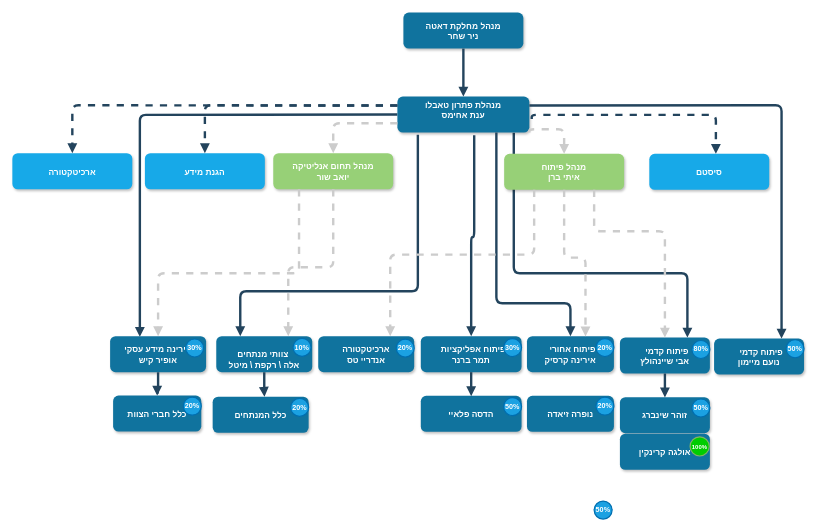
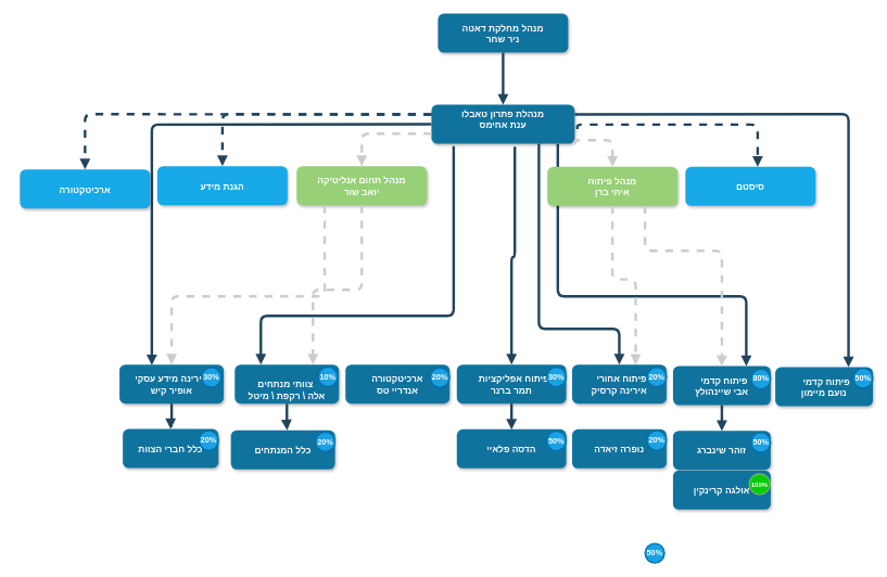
  <mxCell id="0" />
  <mxCell id="1" parent="0" />
  <mxCell id="2" value="" style="edgeStyle=elbowEdgeStyle;elbow=vertical;strokeWidth=4;endArrow=block;endFill=1;fontStyle=1;strokeColor=#23445D;entryX=0.75;entryY=0;entryDx=0;entryDy=0;exitX=0.882;exitY=1.008;exitDx=0;exitDy=0;exitPerimeter=0;" edge="1" parent="1" source="7" target="32"><mxGeometry x="342" y="285.5" width="100" height="100" as="geometry"><mxPoint x="837" y="231" as="sourcePoint" /><mxPoint x="1065" y="575" as="targetPoint" /><Array as="points"><mxPoint x="1040" y="455" /><mxPoint x="1190" y="475" /><mxPoint x="1180" y="475" /><mxPoint x="930" y="585" /><mxPoint x="982" y="500.5" /></Array></mxGeometry></mxCell>
  <mxCell id="3" value="" style="edgeStyle=elbowEdgeStyle;elbow=vertical;strokeWidth=4;endArrow=block;endFill=1;fontStyle=1;strokeColor=#23445D;exitX=0;exitY=0.5;exitDx=0;exitDy=0;entryX=0.31;entryY=0.017;entryDx=0;entryDy=0;entryPerimeter=0;" edge="1" parent="1" source="7" target="43"><mxGeometry x="-39" y="304" width="100" height="100" as="geometry"><mxPoint x="643.1" y="185" as="sourcePoint" /><mxPoint x="220" y="545.98" as="targetPoint" /><Array as="points"><mxPoint x="390" y="191" /></Array></mxGeometry></mxCell>
  <mxCell id="4" value="הגנת מידע" style="rounded=1;fillColor=#17A9E8;strokeColor=none;shadow=1;gradientColor=none;fontStyle=1;fontColor=#FFFFFF;fontSize=14;" parent="1" vertex="1"><mxGeometry x="241" y="255" width="200" height="60" as="geometry" /></mxCell>
  <mxCell id="5" value="כלל המנתחים" style="rounded=1;fillColor=#10739E;strokeColor=none;shadow=1;gradientColor=none;fontStyle=1;fontColor=#FFFFFF;fontSize=14;" vertex="1" parent="1"><mxGeometry x="354" y="661" width="160" height="60" as="geometry" /></mxCell>
  <mxCell id="6" value="מנהל מחלקת דאטה&#10;ניר שחר" style="rounded=1;fillColor=#10739E;strokeColor=none;shadow=1;gradientColor=none;fontStyle=1;fontColor=#FFFFFF;fontSize=14;" parent="1" vertex="1"><mxGeometry x="672" y="20.5" width="200" height="60" as="geometry" /></mxCell>
  <mxCell id="7" value="מנהלת פתרון טאבלו&#10;ענת אחימס&#10;" style="rounded=1;fillColor=#10739E;strokeColor=none;shadow=1;gradientColor=none;fontStyle=1;fontColor=#FFFFFF;fontSize=14;" parent="1" vertex="1"><mxGeometry x="662" y="160.5" width="220" height="60" as="geometry" /></mxCell>
  <mxCell id="8" value="מנהל פיתוח&#10;איתי ברן" style="rounded=1;fillColor=#97D077;strokeColor=none;shadow=1;gradientColor=none;fontStyle=1;fontColor=#FFFFFF;fontSize=14;" parent="1" vertex="1"><mxGeometry x="840" y="256" width="200" height="60" as="geometry" /></mxCell>
  <mxCell id="9" value="&#10;צוותי מנתחים &#10;אלה \ רקפת \ מיטל" style="rounded=1;fillColor=#10739E;strokeColor=none;shadow=1;gradientColor=none;fontStyle=1;fontColor=#FFFFFF;fontSize=14;" parent="1" vertex="1"><mxGeometry x="360" y="560" width="160" height="60" as="geometry" /></mxCell>
  <mxCell id="10" value="  פיתוח אחורי&#10;אירינה קרסיק" style="rounded=1;fillColor=#10739E;strokeColor=none;shadow=1;gradientColor=none;fontStyle=1;fontColor=#FFFFFF;fontSize=14;" parent="1" vertex="1"><mxGeometry x="878" y="560" width="145" height="60" as="geometry" /></mxCell>
  <mxCell id="11" value="נופרה זיאדה" style="rounded=1;fillColor=#10739E;strokeColor=none;shadow=1;gradientColor=none;fontStyle=1;fontColor=#FFFFFF;fontSize=14;" parent="1" vertex="1"><mxGeometry x="878" y="659.5" width="145" height="60" as="geometry" /></mxCell>
  <mxCell id="12" value="ארכיטקטורה&#10;אנדריי טס" style="rounded=1;fillColor=#10739E;strokeColor=none;shadow=1;gradientColor=none;fontStyle=1;fontColor=#FFFFFF;fontSize=14;" parent="1" vertex="1"><mxGeometry x="530" y="560" width="160" height="60" as="geometry" /></mxCell>
  <mxCell id="13" value="" style="edgeStyle=elbowEdgeStyle;elbow=vertical;strokeWidth=4;endArrow=block;endFill=1;fontStyle=1;strokeColor=#23445D;" parent="1" source="6" target="7" edge="1"><mxGeometry x="22" y="165.5" width="100" height="100" as="geometry"><mxPoint x="22" y="80.5" as="sourcePoint" /><mxPoint x="122" y="-19.5" as="targetPoint" /></mxGeometry></mxCell>
  <mxCell id="14" value="" style="edgeStyle=elbowEdgeStyle;elbow=vertical;strokeWidth=4;endArrow=block;endFill=1;fontStyle=1;strokeColor=#23445D;exitX=0.155;exitY=1.058;exitDx=0;exitDy=0;entryX=0.25;entryY=0;entryDx=0;entryDy=0;exitPerimeter=0;" parent="1" source="7" target="9" edge="1"><mxGeometry x="-39" y="304" width="100" height="100" as="geometry"><mxPoint x="662" y="255" as="sourcePoint" /><mxPoint x="484.04" y="591.02" as="targetPoint" /><Array as="points"><mxPoint x="540" y="485" /></Array></mxGeometry></mxCell>
- <mxCell id="15" value="ארכיטקטורה" style="rounded=1;fillColor=#17A9E8;strokeColor=none;shadow=1;gradientColor=none;fontStyle=1;fontColor=#FFFFFF;fontSize=14;" parent="1" vertex="1"><mxGeometry x="20" y="255" width="200" height="60" as="geometry" /></mxCell>
+ <mxCell id="15" value="ארכיטקטורה" style="rounded=1;fillColor=#17A9E8;strokeColor=none;shadow=1;gradientColor=none;fontStyle=1;fontColor=#FFFFFF;fontSize=14;" parent="1" vertex="1"><mxGeometry x="30" y="260" width="200" height="60" as="geometry" /></mxCell>
  <mxCell id="16" value="" style="edgeStyle=elbowEdgeStyle;elbow=vertical;strokeWidth=4;endArrow=block;endFill=1;fontStyle=1;dashed=1;strokeColor=#23445D;entryX=0.5;entryY=0;entryDx=0;entryDy=0;exitX=0;exitY=0.25;exitDx=0;exitDy=0;" parent="1" source="7" target="15" edge="1"><mxGeometry x="-710" y="219.5" width="100" height="100" as="geometry"><mxPoint x="770" y="225" as="sourcePoint" /><mxPoint x="640" y="325" as="targetPoint" /><Array as="points"><mxPoint x="460" y="175" /></Array></mxGeometry></mxCell>
  <mxCell id="17" value="" style="edgeStyle=elbowEdgeStyle;elbow=vertical;strokeWidth=4;endArrow=block;endFill=1;fontStyle=1;dashed=1;strokeColor=#23445D;entryX=0.5;entryY=0;entryDx=0;entryDy=0;exitX=0;exitY=0.25;exitDx=0;exitDy=0;" parent="1" source="7" target="4" edge="1"><mxGeometry x="-700" y="229.5" width="100" height="100" as="geometry"><mxPoint x="660" y="185" as="sourcePoint" /><mxPoint x="290" y="255" as="targetPoint" /><Array as="points"><mxPoint x="570" y="175" /><mxPoint x="590" y="195" /></Array></mxGeometry></mxCell>
- <mxCell id="18" value="סיסטם" style="rounded=1;fillColor=#17A9E8;strokeColor=none;shadow=1;gradientColor=none;fontStyle=1;fontColor=#FFFFFF;fontSize=14;" parent="1" vertex="1"><mxGeometry x="1082" y="256" width="200" height="60" as="geometry" /></mxCell>
+ <mxCell id="18" value="סיסטם" style="rounded=1;fillColor=#17A9E8;strokeColor=none;shadow=1;gradientColor=none;fontStyle=1;fontColor=#FFFFFF;fontSize=14;" parent="1" vertex="1"><mxGeometry x="1052" y="256" width="200" height="60" as="geometry" /></mxCell>
  <mxCell id="19" value="" style="edgeStyle=elbowEdgeStyle;elbow=vertical;strokeWidth=4;endArrow=block;endFill=1;fontStyle=1;dashed=1;strokeColor=#23445D;exitX=1.018;exitY=0.625;exitDx=0;exitDy=0;entryX=0.555;entryY=0;entryDx=0;entryDy=0;entryPerimeter=0;exitPerimeter=0;" parent="1" source="7" edge="1" target="18"><mxGeometry x="32" y="171.5" width="100" height="100" as="geometry"><mxPoint x="882" y="186.5" as="sourcePoint" /><mxPoint x="1182" y="265" as="targetPoint" /><Array as="points"><mxPoint x="1150" y="191" /></Array></mxGeometry></mxCell>
  <mxCell id="20" value="20%" style="ellipse;whiteSpace=wrap;html=1;aspect=fixed;fontStyle=1;fillColor=#1ba1e2;fontColor=#ffffff;strokeColor=#006EAF;strokeWidth=2;" parent="1" vertex="1"><mxGeometry x="993" y="661.75" width="30" height="30" as="geometry" /></mxCell>
  <mxCell id="21" value="50%" style="ellipse;whiteSpace=wrap;html=1;aspect=fixed;fontStyle=1;fillColor=#1ba1e2;fontColor=#ffffff;strokeColor=#006EAF;strokeWidth=2;direction=south;" parent="1" vertex="1"><mxGeometry x="990" y="835" width="30" height="30" as="geometry" /></mxCell>
  <mxCell id="22" value="20%" style="ellipse;whiteSpace=wrap;html=1;aspect=fixed;fontStyle=1;fillColor=#1ba1e2;fontColor=#ffffff;strokeColor=#006EAF;strokeWidth=2;" parent="1" vertex="1"><mxGeometry x="993" y="564" width="30" height="30" as="geometry" /></mxCell>
  <mxCell id="23" value="20%" style="ellipse;whiteSpace=wrap;html=1;aspect=fixed;fontStyle=1;fillColor=#1ba1e2;fontColor=#ffffff;strokeColor=#006EAF;strokeWidth=2;" parent="1" vertex="1"><mxGeometry x="660" y="565" width="30" height="30" as="geometry" /></mxCell>
  <mxCell id="24" value="" style="edgeStyle=elbowEdgeStyle;elbow=vertical;strokeWidth=4;endArrow=block;endFill=1;fontStyle=1;dashed=1;strokeColor=#CCCCCC;exitX=0.5;exitY=1;exitDx=0;exitDy=0;entryX=0.673;entryY=0.008;entryDx=0;entryDy=0;entryPerimeter=0;" parent="1" source="8" target="10" edge="1"><mxGeometry x="32" y="395.5" width="100" height="100" as="geometry"><mxPoint x="882" y="410.5" as="sourcePoint" /><mxPoint x="1100" y="365" as="targetPoint" /><Array as="points"><mxPoint x="950" y="429" /></Array></mxGeometry></mxCell>
  <mxCell id="25" value="" style="edgeStyle=elbowEdgeStyle;elbow=vertical;strokeWidth=4;endArrow=block;endFill=1;fontStyle=1;dashed=1;strokeColor=#CCCCCC;exitX=1;exitY=0.5;exitDx=0;exitDy=0;startArrow=none;entryX=1;entryY=0.5;entryDx=0;entryDy=0;" parent="1" edge="1"><mxGeometry x="-78" y="440.5" width="100" height="100" as="geometry"><mxPoint x="800" y="405" as="sourcePoint" /><mxPoint x="800" y="405" as="targetPoint" /><Array as="points" /></mxGeometry></mxCell>
  <mxCell id="26" value="" style="edgeStyle=elbowEdgeStyle;elbow=vertical;strokeWidth=4;endArrow=block;endFill=1;fontStyle=1;strokeColor=#23445D;entryX=0.5;entryY=0;entryDx=0;entryDy=0;exitX=0.75;exitY=1;exitDx=0;exitDy=0;" parent="1" source="7" target="10" edge="1"><mxGeometry x="342" y="285.5" width="100" height="100" as="geometry"><mxPoint x="750" y="435" as="sourcePoint" /><mxPoint x="1050" y="485" as="targetPoint" /><Array as="points"><mxPoint x="910" y="505" /><mxPoint x="1180" y="465" /><mxPoint x="1170" y="465" /><mxPoint x="920" y="575" /><mxPoint x="972" y="490.5" /></Array></mxGeometry></mxCell>
  <mxCell id="27" value="20%" style="ellipse;whiteSpace=wrap;html=1;aspect=fixed;fontStyle=1;fillColor=#1ba1e2;fontColor=#ffffff;strokeColor=#006EAF;strokeWidth=2;" vertex="1" parent="1"><mxGeometry x="484" y="663.75" width="30" height="30" as="geometry" /></mxCell>
  <mxCell id="28" value="מנהל תחום אנליטיקה&#10;יואב שור" style="rounded=1;fillColor=#97D077;strokeColor=none;shadow=1;gradientColor=none;fontStyle=1;fontColor=#FFFFFF;fontSize=14;" vertex="1" parent="1"><mxGeometry x="455" y="255" width="200" height="60" as="geometry" /></mxCell>
  <mxCell id="29" value="" style="edgeStyle=elbowEdgeStyle;elbow=vertical;strokeWidth=4;endArrow=block;endFill=1;fontStyle=1;dashed=1;strokeColor=#CCCCCC;entryX=0.5;entryY=0;entryDx=0;entryDy=0;" edge="1" parent="1" source="7" target="28"><mxGeometry x="22" y="165.5" width="100" height="100" as="geometry"><mxPoint x="490" y="206" as="sourcePoint" /><mxPoint x="548" y="265" as="targetPoint" /><Array as="points"><mxPoint x="508" y="205" /></Array></mxGeometry></mxCell>
  <mxCell id="30" value="" style="edgeStyle=elbowEdgeStyle;elbow=vertical;strokeWidth=4;endArrow=block;endFill=1;fontStyle=1;dashed=1;strokeColor=#CCCCCC;exitX=1;exitY=1;exitDx=0;exitDy=0;entryX=0.5;entryY=0;entryDx=0;entryDy=0;" edge="1" parent="1" source="7" target="8"><mxGeometry x="22" y="165.5" width="100" height="100" as="geometry"><mxPoint x="900" y="190.5" as="sourcePoint" /><mxPoint x="948" y="265" as="targetPoint" /><Array as="points"><mxPoint x="920" y="215" /></Array></mxGeometry></mxCell>
- <mxCell id="31" value="" style="edgeStyle=elbowEdgeStyle;elbow=vertical;strokeWidth=4;endArrow=block;endFill=1;fontStyle=1;dashed=1;strokeColor=#CCCCCC;exitX=0.25;exitY=1;exitDx=0;exitDy=0;entryX=0.75;entryY=0;entryDx=0;entryDy=0;" edge="1" parent="1" source="8" target="12"><mxGeometry x="32" y="395.5" width="100" height="100" as="geometry"><mxPoint x="640" y="310" as="sourcePoint" /><mxPoint x="800" y="560" as="targetPoint" /><Array as="points"><mxPoint x="660" y="424" /></Array></mxGeometry></mxCell>
  <mxCell id="32" value="  פיתוח קדמי&#10;אבי שיינהולץ" style="rounded=1;fillColor=#10739E;strokeColor=none;shadow=1;gradientColor=none;fontStyle=1;fontColor=#FFFFFF;fontSize=14;" vertex="1" parent="1"><mxGeometry x="1033" y="562.25" width="150" height="60" as="geometry" /></mxCell>
  <mxCell id="33" value="זוהר שינברג" style="rounded=1;fillColor=#10739E;strokeColor=none;shadow=1;gradientColor=none;fontStyle=1;fontColor=#FFFFFF;fontSize=14;" vertex="1" parent="1"><mxGeometry x="1033" y="661.75" width="150" height="60" as="geometry" /></mxCell>
  <mxCell id="34" value="" style="edgeStyle=elbowEdgeStyle;elbow=vertical;strokeWidth=4;endArrow=block;endFill=1;fontStyle=1;strokeColor=#23445D;exitX=0.5;exitY=1;exitDx=0;exitDy=0;entryX=0.5;entryY=0;entryDx=0;entryDy=0;" edge="1" parent="1" source="32" target="33"><mxGeometry x="130" y="362" width="100" height="100" as="geometry"><mxPoint x="1106" y="608.75" as="sourcePoint" /><mxPoint x="1086" y="818.25" as="targetPoint" /><Array as="points"><mxPoint x="1078" y="662.25" /><mxPoint x="1116" y="648.75" /></Array></mxGeometry></mxCell>
  <mxCell id="35" value="50%" style="ellipse;whiteSpace=wrap;html=1;aspect=fixed;fontStyle=1;fillColor=#1ba1e2;fontColor=#ffffff;strokeColor=#006EAF;strokeWidth=2;" vertex="1" parent="1"><mxGeometry x="1153" y="664.75" width="30" height="30" as="geometry" /></mxCell>
  <mxCell id="36" value="80%" style="ellipse;whiteSpace=wrap;html=1;aspect=fixed;fontStyle=1;fillColor=#1ba1e2;fontColor=#ffffff;strokeColor=#006EAF;strokeWidth=2;" vertex="1" parent="1"><mxGeometry x="1153" y="567.25" width="30" height="30" as="geometry" /></mxCell>
  <mxCell id="37" value="אולגה קרינקין" style="rounded=1;fillColor=#10739E;strokeColor=none;shadow=1;gradientColor=none;fontStyle=1;fontColor=#FFFFFF;fontSize=14;" vertex="1" parent="1"><mxGeometry x="1033" y="722.75" width="150" height="60" as="geometry" /></mxCell>
  <mxCell id="38" value="&lt;font color=&quot;#ffffff&quot; style=&quot;font-size: 10px;&quot;&gt;100%&lt;/font&gt;" style="ellipse;whiteSpace=wrap;html=1;aspect=fixed;fontStyle=1;fillColor=#00CC00;strokeColor=#82b366;strokeWidth=2;" vertex="1" parent="1"><mxGeometry x="1150" y="727.75" width="32" height="32" as="geometry" /></mxCell>
  <mxCell id="39" value="" style="edgeStyle=elbowEdgeStyle;elbow=vertical;strokeWidth=4;endArrow=block;endFill=1;fontStyle=1;dashed=1;strokeColor=#CCCCCC;exitX=0.75;exitY=1;exitDx=0;exitDy=0;entryX=0.5;entryY=0;entryDx=0;entryDy=0;" edge="1" parent="1" source="8" target="32"><mxGeometry x="32" y="395.5" width="100" height="100" as="geometry"><mxPoint x="950" y="335" as="sourcePoint" /><mxPoint x="1100" y="575" as="targetPoint" /><Array as="points"><mxPoint x="1120" y="385" /></Array></mxGeometry></mxCell>
  <mxCell id="40" value="" style="edgeStyle=elbowEdgeStyle;elbow=vertical;strokeWidth=4;endArrow=block;endFill=1;fontStyle=1;dashed=1;strokeColor=#CCCCCC;entryX=0.75;entryY=0;entryDx=0;entryDy=0;exitX=0.5;exitY=1;exitDx=0;exitDy=0;" edge="1" parent="1" source="28" target="9"><mxGeometry x="22" y="165.5" width="100" height="100" as="geometry"><mxPoint x="514" y="375" as="sourcePoint" /><mxPoint x="400" y="435" as="targetPoint" /><Array as="points"><mxPoint x="580" y="445" /></Array></mxGeometry></mxCell>
  <mxCell id="41" value="" style="edgeStyle=elbowEdgeStyle;elbow=vertical;strokeWidth=4;endArrow=block;endFill=1;fontStyle=1;strokeColor=#23445D;entryX=0.54;entryY=0;entryDx=0;entryDy=0;exitX=0.5;exitY=1;exitDx=0;exitDy=0;entryPerimeter=0;" edge="1" parent="1" source="9" target="5"><mxGeometry x="-231" y="335.5" width="100" height="100" as="geometry"><mxPoint x="582" y="514.25" as="sourcePoint" /><mxPoint x="582" y="849.25" as="targetPoint" /><Array as="points"><mxPoint x="470" y="655" /><mxPoint x="341" y="794.25" /></Array></mxGeometry></mxCell>
  <mxCell id="42" value="כלל חברי הצוות" style="rounded=1;fillColor=#10739E;strokeColor=none;shadow=1;gradientColor=none;fontStyle=1;fontColor=#FFFFFF;fontSize=14;" vertex="1" parent="1"><mxGeometry x="188" y="659" width="147" height="60" as="geometry" /></mxCell>
  <mxCell id="43" value="אירינה מידע עסקי&#10;אופיר קיש" style="rounded=1;fillColor=#10739E;strokeColor=none;shadow=1;gradientColor=none;fontStyle=1;fontColor=#FFFFFF;fontSize=14;" vertex="1" parent="1"><mxGeometry x="183" y="560" width="160" height="60" as="geometry" /></mxCell>
  <mxCell id="44" value="20%" style="ellipse;whiteSpace=wrap;html=1;aspect=fixed;fontStyle=1;fillColor=#1ba1e2;fontColor=#ffffff;strokeColor=#006EAF;strokeWidth=2;" vertex="1" parent="1"><mxGeometry x="305" y="661.75" width="30" height="30" as="geometry" /></mxCell>
  <mxCell id="45" value="" style="edgeStyle=elbowEdgeStyle;elbow=vertical;strokeWidth=4;endArrow=block;endFill=1;fontStyle=1;strokeColor=#23445D;entryX=0.5;entryY=0;entryDx=0;entryDy=0;exitX=0.5;exitY=1;exitDx=0;exitDy=0;" edge="1" parent="1" source="43" target="42"><mxGeometry x="-231" y="335.5" width="100" height="100" as="geometry"><mxPoint x="405" y="514.25" as="sourcePoint" /><mxPoint x="405" y="849.25" as="targetPoint" /><Array as="points"><mxPoint x="293" y="655" /><mxPoint x="164" y="794.25" /></Array></mxGeometry></mxCell>
  <mxCell id="46" value="30%" style="ellipse;whiteSpace=wrap;html=1;aspect=fixed;fontStyle=1;fillColor=#1ba1e2;fontColor=#ffffff;strokeColor=#006EAF;strokeWidth=2;" vertex="1" parent="1"><mxGeometry x="309" y="564.75" width="30" height="30" as="geometry" /></mxCell>
  <mxCell id="47" value="10%" style="ellipse;whiteSpace=wrap;html=1;aspect=fixed;fontStyle=1;fillColor=#1ba1e2;fontColor=#ffffff;strokeColor=#006EAF;strokeWidth=2;" vertex="1" parent="1"><mxGeometry x="488" y="563.75" width="30" height="30" as="geometry" /></mxCell>
  <mxCell id="48" value="" style="edgeStyle=elbowEdgeStyle;elbow=vertical;strokeWidth=4;endArrow=block;endFill=1;fontStyle=1;dashed=1;strokeColor=#CCCCCC;entryX=0.5;entryY=0;entryDx=0;entryDy=0;exitX=0.215;exitY=1;exitDx=0;exitDy=0;exitPerimeter=0;" edge="1" parent="1" source="28" target="43"><mxGeometry x="22" y="165.5" width="100" height="100" as="geometry"><mxPoint x="565" y="325" as="sourcePoint" /><mxPoint x="570" y="570" as="targetPoint" /><Array as="points"><mxPoint x="590" y="455" /></Array></mxGeometry></mxCell>
  <mxCell id="49" value="  פיתוח אפליקציות&#10;תמר ברנר" style="rounded=1;fillColor=#10739E;strokeColor=none;shadow=1;gradientColor=none;fontStyle=1;fontColor=#FFFFFF;fontSize=14;" vertex="1" parent="1"><mxGeometry x="701" y="560" width="168" height="60" as="geometry" /></mxCell>
  <mxCell id="50" value="הדסה פלאיי" style="rounded=1;fillColor=#10739E;strokeColor=none;shadow=1;gradientColor=none;fontStyle=1;fontColor=#FFFFFF;fontSize=14;" vertex="1" parent="1"><mxGeometry x="701" y="659.5" width="168" height="60" as="geometry" /></mxCell>
  <mxCell id="51" value="" style="edgeStyle=elbowEdgeStyle;elbow=vertical;strokeWidth=4;endArrow=block;endFill=1;fontStyle=1;strokeColor=#23445D;exitX=0.5;exitY=1;exitDx=0;exitDy=0;entryX=0.5;entryY=0;entryDx=0;entryDy=0;" edge="1" parent="1" source="49" target="50"><mxGeometry x="130" y="362" width="100" height="100" as="geometry"><mxPoint x="792" y="606.5" as="sourcePoint" /><mxPoint x="772" y="816" as="targetPoint" /><Array as="points"><mxPoint x="764" y="660" /><mxPoint x="802" y="646.5" /></Array></mxGeometry></mxCell>
  <mxCell id="52" value="50%" style="ellipse;whiteSpace=wrap;html=1;aspect=fixed;fontStyle=1;fillColor=#1ba1e2;fontColor=#ffffff;strokeColor=#006EAF;strokeWidth=2;" vertex="1" parent="1"><mxGeometry x="839" y="662.5" width="30" height="30" as="geometry" /></mxCell>
  <mxCell id="53" value="30%" style="ellipse;whiteSpace=wrap;html=1;aspect=fixed;fontStyle=1;fillColor=#1ba1e2;fontColor=#ffffff;strokeColor=#006EAF;strokeWidth=2;" vertex="1" parent="1"><mxGeometry x="839" y="564" width="30" height="30" as="geometry" /></mxCell>
  <mxCell id="54" value="" style="edgeStyle=elbowEdgeStyle;elbow=vertical;strokeWidth=4;endArrow=block;endFill=1;fontStyle=1;strokeColor=#23445D;entryX=0.5;entryY=0;entryDx=0;entryDy=0;exitX=0.582;exitY=1.075;exitDx=0;exitDy=0;exitPerimeter=0;" edge="1" parent="1" source="7" target="49"><mxGeometry x="342" y="285.5" width="100" height="100" as="geometry"><mxPoint x="837" y="231" as="sourcePoint" /><mxPoint x="1093" y="575" as="targetPoint" /><Array as="points"><mxPoint x="820" y="395" /><mxPoint x="1190" y="475" /><mxPoint x="1180" y="475" /><mxPoint x="930" y="585" /><mxPoint x="982" y="500.5" /></Array></mxGeometry></mxCell>
  <mxCell id="55" value="  פיתוח קדמי&#10;נועם מיימון" style="rounded=1;fillColor=#10739E;strokeColor=none;shadow=1;gradientColor=none;fontStyle=1;fontColor=#FFFFFF;fontSize=14;" vertex="1" parent="1"><mxGeometry x="1190" y="564" width="150" height="60" as="geometry" /></mxCell>
  <mxCell id="56" value="" style="edgeStyle=elbowEdgeStyle;elbow=vertical;strokeWidth=4;endArrow=block;endFill=1;fontStyle=1;strokeColor=#23445D;entryX=0.75;entryY=0;entryDx=0;entryDy=0;exitX=1;exitY=0.25;exitDx=0;exitDy=0;" edge="1" parent="1" source="7" target="55"><mxGeometry x="342" y="285.5" width="100" height="100" as="geometry"><mxPoint x="1245" y="175" as="sourcePoint" /><mxPoint x="1280" y="562.25" as="targetPoint" /><Array as="points"><mxPoint x="1090" y="175" /><mxPoint x="1324" y="475.25" /><mxPoint x="1314" y="475.25" /><mxPoint x="1064" y="585.25" /><mxPoint x="1116" y="500.75" /></Array></mxGeometry></mxCell>
  <mxCell id="57" value="50%" style="ellipse;whiteSpace=wrap;html=1;aspect=fixed;fontStyle=1;fillColor=#1ba1e2;fontColor=#ffffff;strokeColor=#006EAF;strokeWidth=2;" vertex="1" parent="1"><mxGeometry x="1310" y="566" width="30" height="30" as="geometry" /></mxCell>
